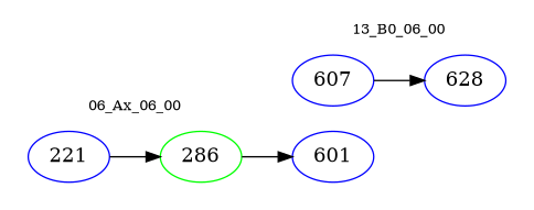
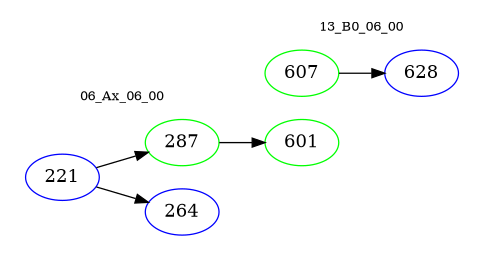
  digraph {
    rankdir=LR
    node [color=blue]
    edge [color=black]
    n1 [label=221]
-   n3 [color=green label=286]
-   n4 [label=607]
-   n5 [label=601]
+   n2 [label=264]
+   n3 [color=green label=287]
+   n4 [color=green label=607]
+   n5 [color=green label=601]
    n6 [label=628]
    subgraph cluster_1 {
      color=white
      fontsize=10
      label="06_Ax_06_00"
      n1
+     n2
      n3
    }
    subgraph cluster_2 {
      color=white
      fontsize=10
      label="13_B0_06_00"
      n4
      n5
      n6
    }
+   n1 -> n2
    n1 -> n3
    n3 -> n5
    n4 -> n6
  }
